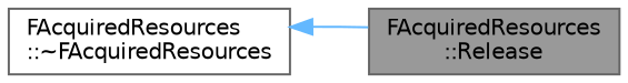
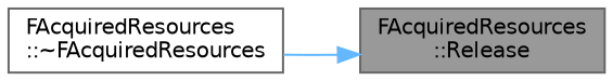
  digraph {
    rankdir=RL
    node [fontname=Helvetica fontsize=10 shape=box style=filled]
    n1 [color=gray40 fillcolor=grey60 fontcolor=black height=0.2 label="FAcquiredResources\l::Release" width=0.4]
    n2 [color=grey40 fillcolor=white height=0.2 label="FAcquiredResources\l::~FAcquiredResources" width=0.4]
-   n2 -> n1 [color=steelblue1 dir=back fontname=Helvetica fontsize=10 labelfontname=Helvetica labelfontsize=10 style=solid]
+   n1 -> n2 [color=steelblue1 dir=back fontname=Helvetica fontsize=10 labelfontname=Helvetica labelfontsize=10 style=solid]
  }
